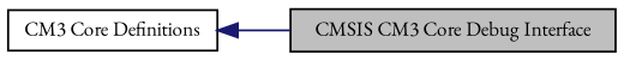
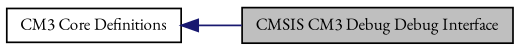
  digraph {
    rankdir=LR
    fontname="EB Garamond"
    node [color=black fontname="EB Garamond" fontsize=10 shape=record style=filled]
-   n1 [fillcolor=grey75 fontcolor=black height=0.2 label="CMSIS CM3 Core Debug Interface" width=0.4]
+   n1 [fillcolor=grey75 fontcolor=black height=0.2 label="CMSIS CM3 Debug Debug Interface" width=0.4]
    n2 [fillcolor=white height=0.2 label="CM3 Core Definitions" width=0.4]
    n2 -> n1 [color=midnightblue dir=back fontname="EB Garamond" fontsize=10 labelfontname=Helvetica labelfontsize=10 shape=plaintext style=solid]
  }
